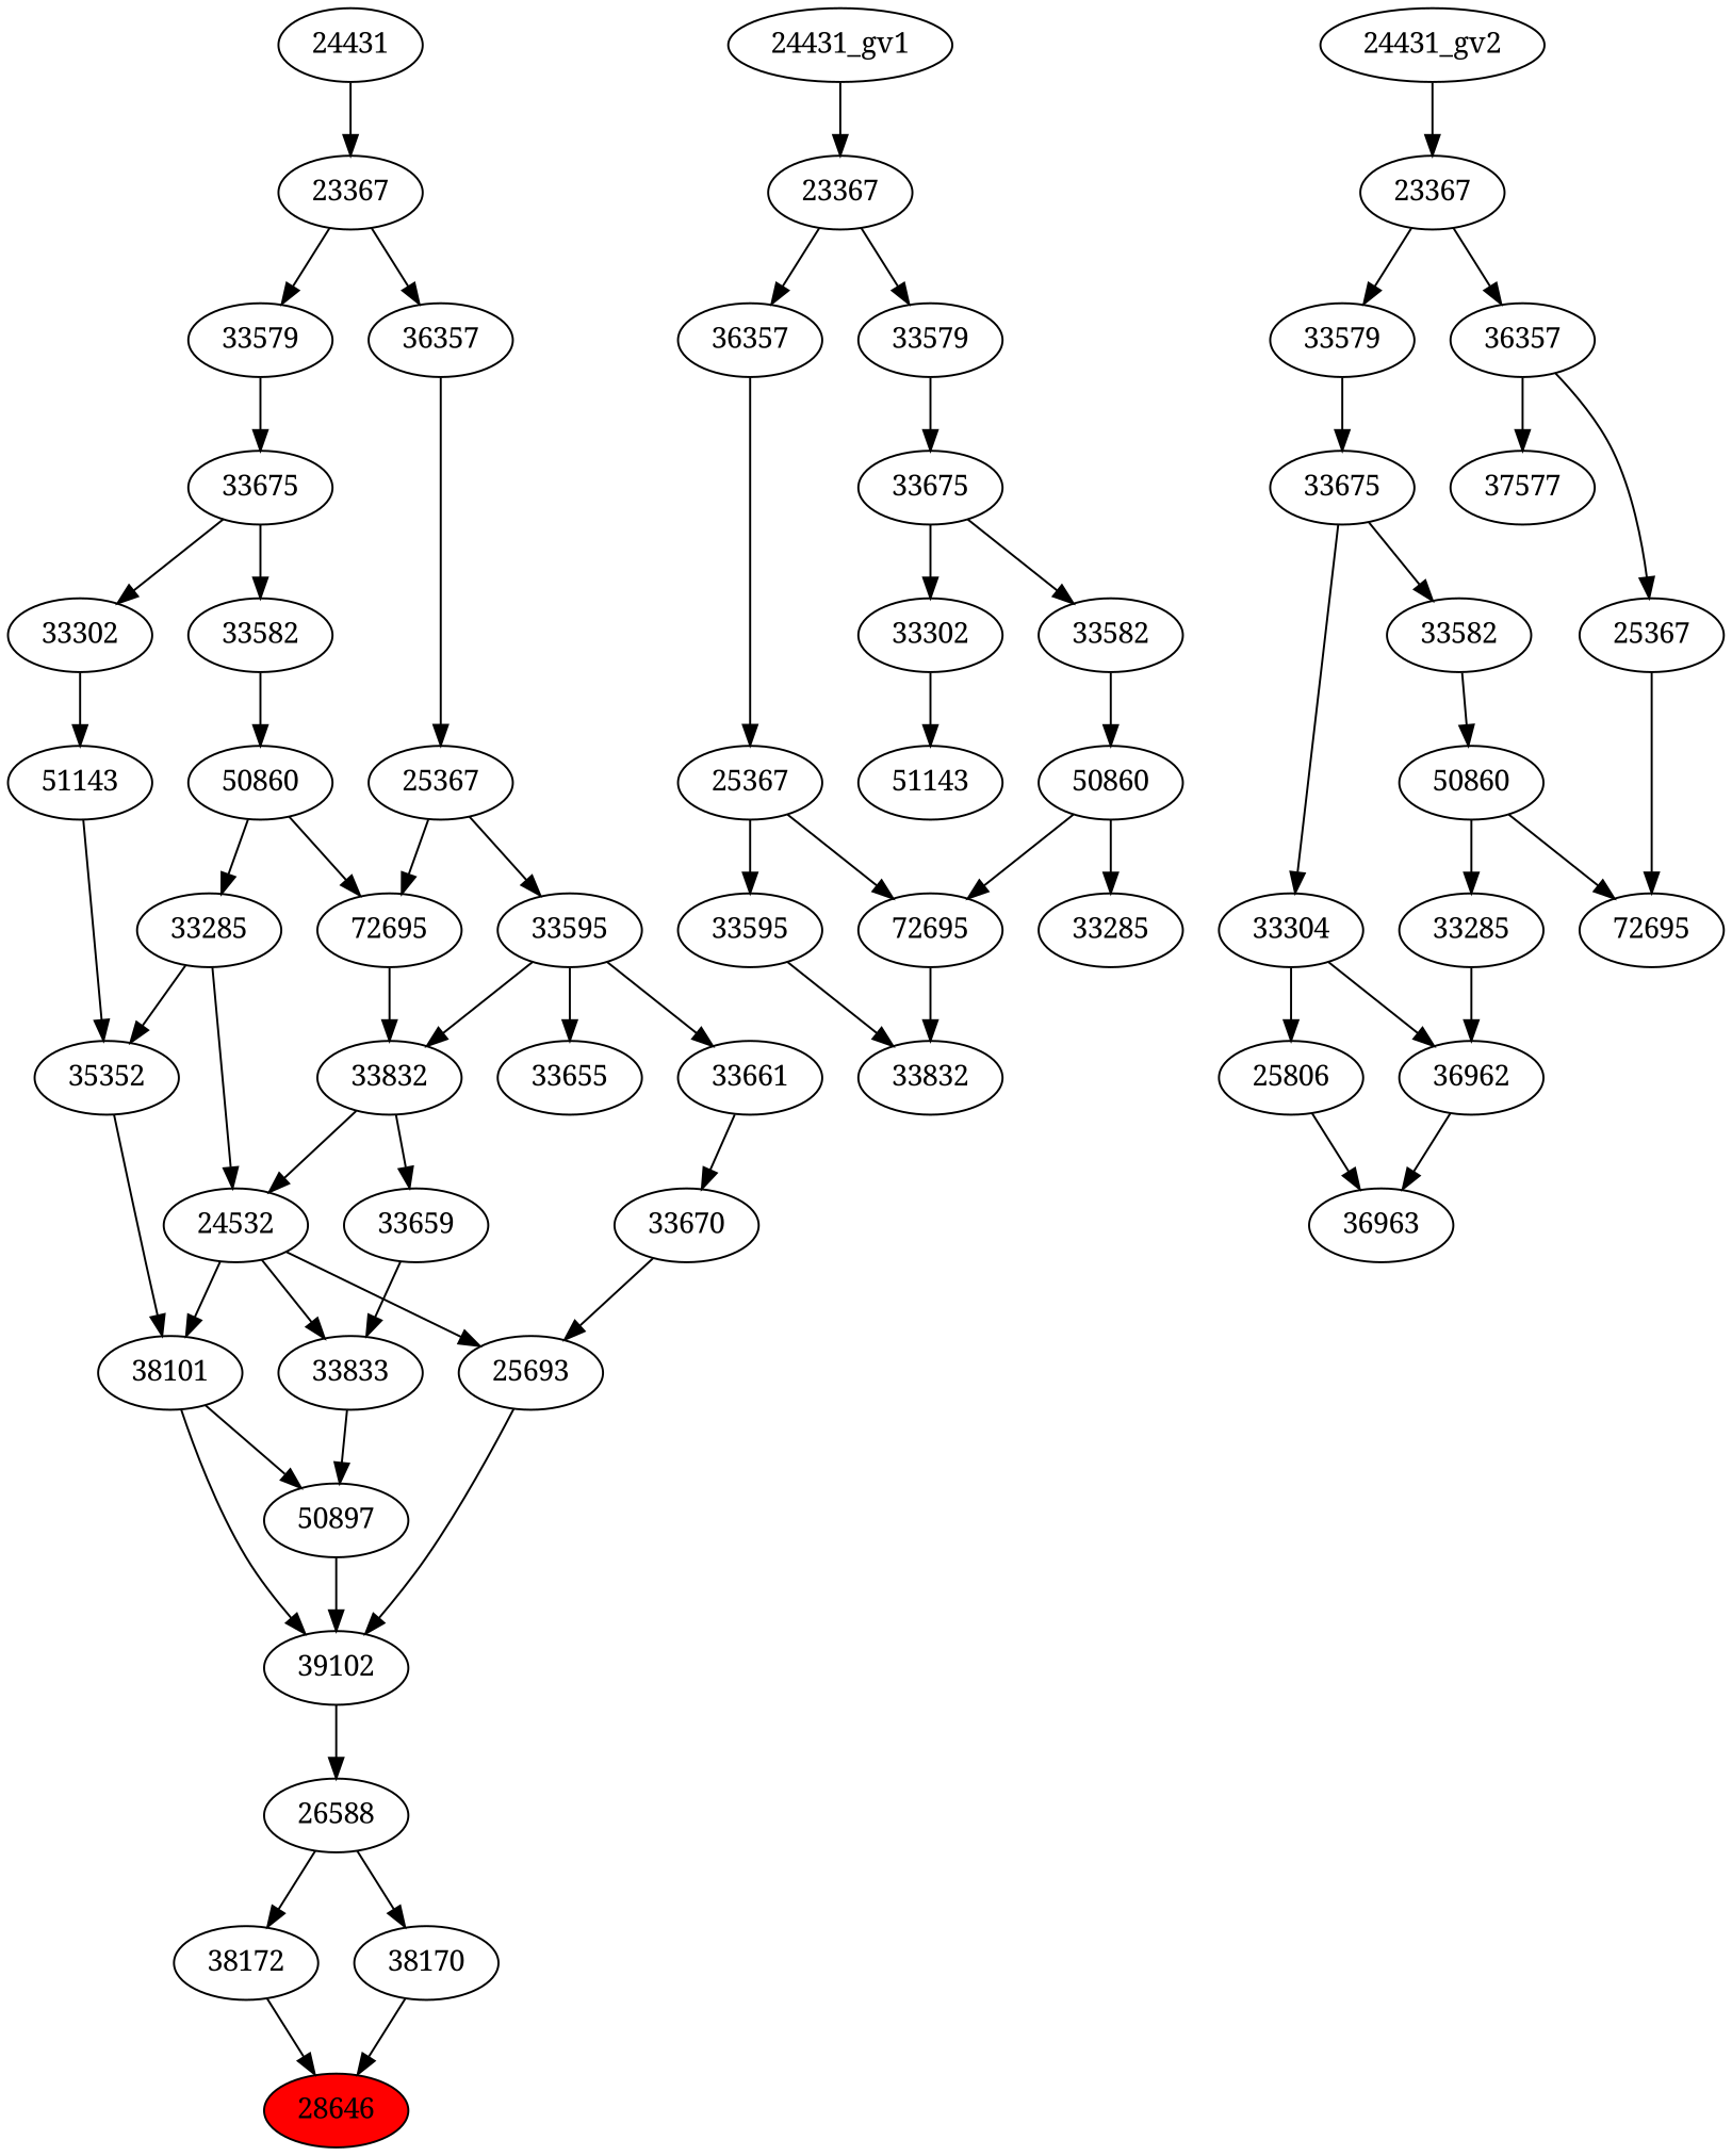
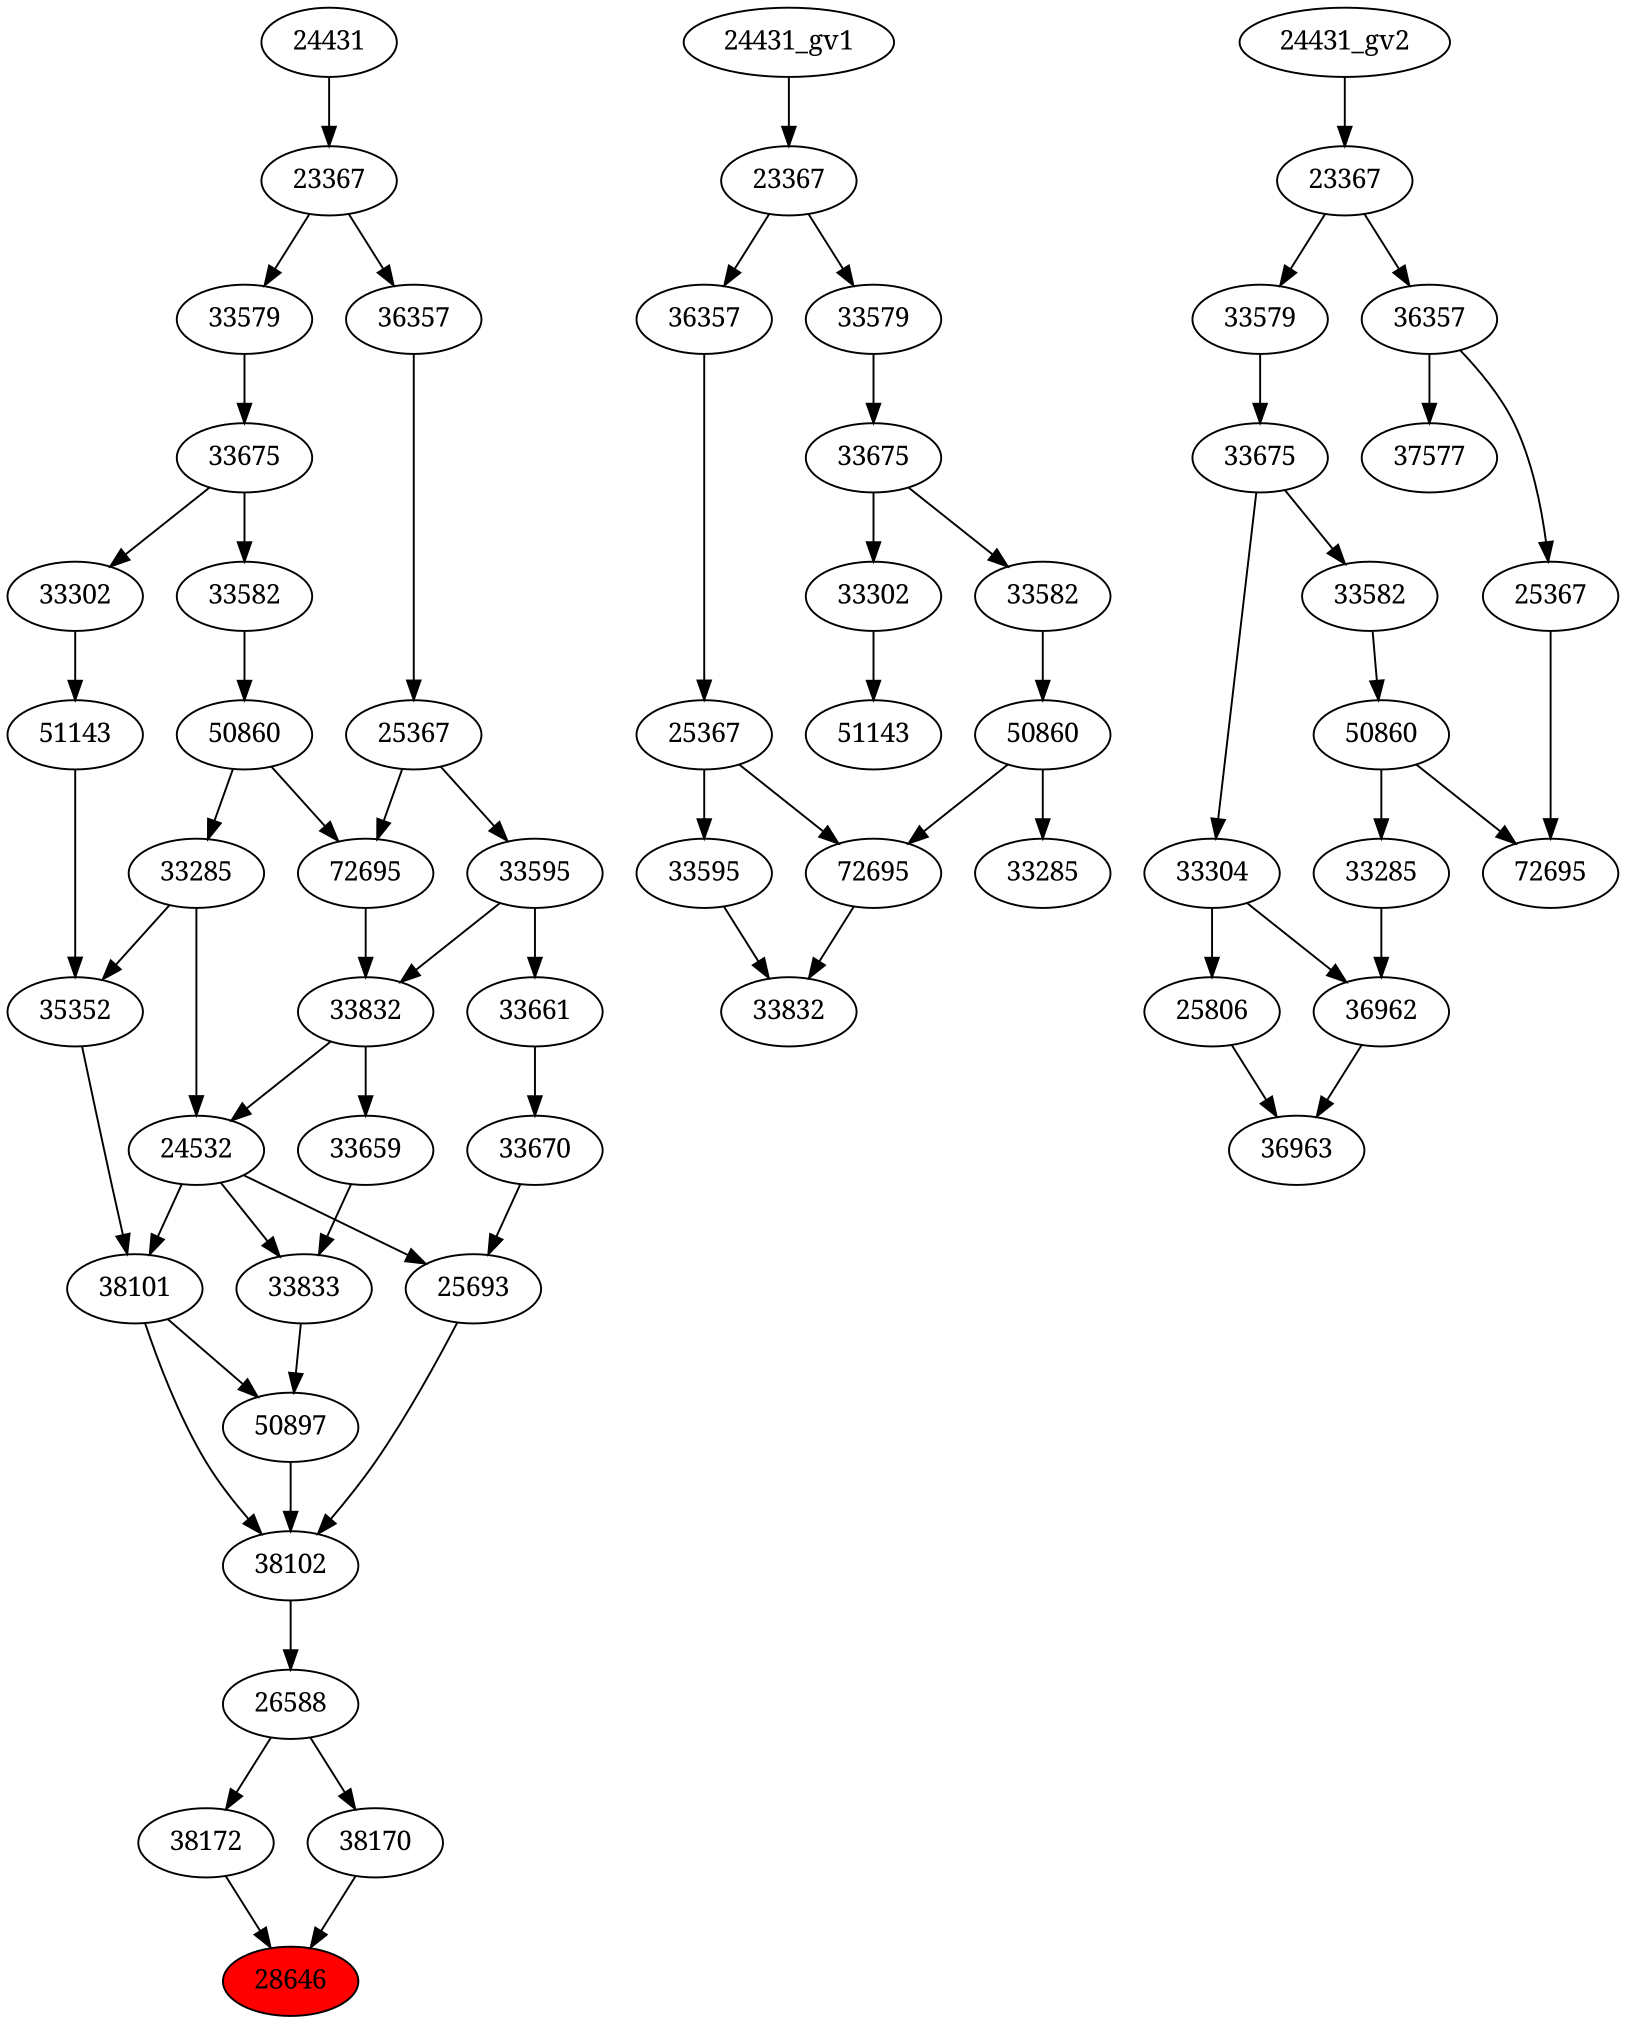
  strict digraph {
    fontname="Noto Serif"
    node [fontname="Noto Serif"]
    edge [fontname="Noto Serif"]
    n1 [fillcolor=red label=28646 style=filled]
    n2 [label=38172]
    n3 [label=38170]
    n4 [label=26588]
-   n5 [label=39102]
+   n5 [label=38102]
    n6 [label=38101]
    n7 [label=50897]
    n8 [label=25693]
    n9 [label=24532]
    n10 [label=33833]
    n11 [label=35352]
    n12 [label=33670]
    n13 [label=33285]
    n14 [label=33832]
    n15 [label=33659]
    n16 [label=51143]
    n17 [label=33661]
    n18 [label=50860]
    n19 [label=72695]
    n20 [label=33595]
-   n21 [label=33655]
    n22 [label=33302]
    n23 [label=33582]
    n24 [label=25367]
    n25 [label=33675]
    n26 [label=36357]
    n27 [label=33579]
    n28 [label=23367]
    n29 [label=24431]
    n30 [label=33285]
    n31 [label=50860]
    n32 [label=72695]
    n33 [label=33832]
    n34 [label=33595]
    n35 [label=51143]
    n36 [label=33302]
    n37 [label=33582]
    n38 [label=25367]
    n39 [label=33675]
    n40 [label=36357]
    n41 [label=33579]
    n42 [label=23367]
    "24431_gv1"
    n44 [label=50860]
    n45 [label=72695]
    n46 [label=33285]
    n47 [label=36962]
    n48 [label=33582]
    n49 [label=33675]
    n50 [label=33304]
    n51 [label=25806]
    n52 [label=36963]
    n53 [label=33579]
    n54 [label=25367]
    n55 [label=23367]
    n56 [label=36357]
    n57 [label=37577]
    "24431_gv2"
    subgraph sub_1 {
      n1
      n2
      n3
      n4
      n5
      n6
      n7
      n8
      n9
      n10
      n11
      n12
      n13
      n14
      n15
      n16
      n17
      n18
      n19
      n20
-     n21
      n22
      n23
      n24
      n25
      n26
      n27
      n28
      n29
    }
    subgraph sub_2 {
      n30
      n31
      n32
      n33
      n34
      n35
      n36
      n37
      n38
      n39
      n40
      n41
      n42
      "24431_gv1"
    }
    subgraph sub_3 {
      n44
      n45
      n46
      n47
      n48
      n49
      n50
      n51
      n52
      n53
      n54
      n55
      n56
      n57
      "24431_gv2"
    }
    n2 -> n1
    n3 -> n1
    n4 -> n2
    n4 -> n3
    n5 -> n4
    n6 -> n5
    n6 -> n7
    n7 -> n5
    n8 -> n5
    n9 -> n6
    n9 -> n8
    n9 -> n10
    n10 -> n7
    n11 -> n6
    n12 -> n8
    n13 -> n9
    n13 -> n11
    n14 -> n9
    n14 -> n15
    n15 -> n10
    n16 -> n11
    n17 -> n12
    n18 -> n13
    n18 -> n19
    n19 -> n14
    n20 -> n14
    n20 -> n17
-   n20 -> n21
    n22 -> n16
    n23 -> n18
    n24 -> n19
    n24 -> n20
    n25 -> n22
    n25 -> n23
    n26 -> n24
    n27 -> n25
    n28 -> n26
    n28 -> n27
    n29 -> n28
    n31 -> n30
    n31 -> n32
    n32 -> n33
    n34 -> n33
    n36 -> n35
    n37 -> n31
    n38 -> n32
    n38 -> n34
    n39 -> n36
    n39 -> n37
    n40 -> n38
    n41 -> n39
    n42 -> n40
    n42 -> n41
    "24431_gv1" -> n42
    n44 -> n45
    n44 -> n46
    n46 -> n47
    n47 -> n52
    n48 -> n44
    n49 -> n48
    n49 -> n50
    n50 -> n47
    n50 -> n51
    n51 -> n52
    n53 -> n49
    n54 -> n45
    n55 -> n53
    n55 -> n56
    n56 -> n54
    n56 -> n57
    "24431_gv2" -> n55
  }
